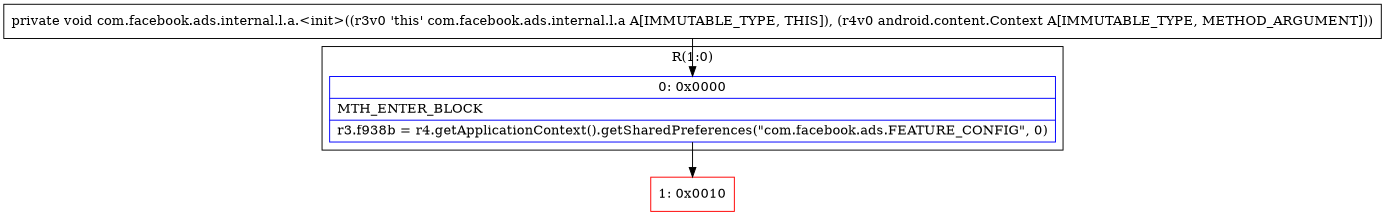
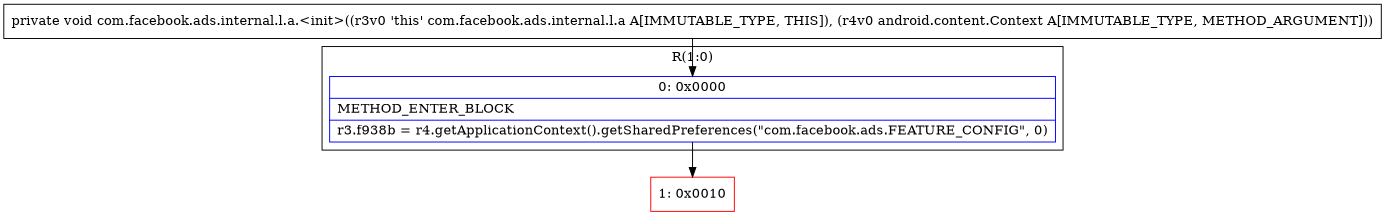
  digraph {
    node [shape=record]
-   n1 [color=blue label="{0\:\ 0x0000|MTH_ENTER_BLOCK\l|r3.f938b = r4.getApplicationContext().getSharedPreferences(\"com.facebook.ads.FEATURE_CONFIG\", 0)\l}"]
+   n1 [color=blue label="{0\:\ 0x0000|METHOD_ENTER_BLOCK\l|r3.f938b = r4.getApplicationContext().getSharedPreferences(\"com.facebook.ads.FEATURE_CONFIG\", 0)\l}"]
    n2 [color=red label="{1\:\ 0x0010}"]
    n3 [label="{private void com.facebook.ads.internal.l.a.\<init\>((r3v0 'this' com.facebook.ads.internal.l.a A[IMMUTABLE_TYPE, THIS]), (r4v0 android.content.Context A[IMMUTABLE_TYPE, METHOD_ARGUMENT])) }"]
    subgraph cluster_1 {
      label="R(1:0)"
      n1
    }
    n1 -> n2
    n3 -> n1
  }
